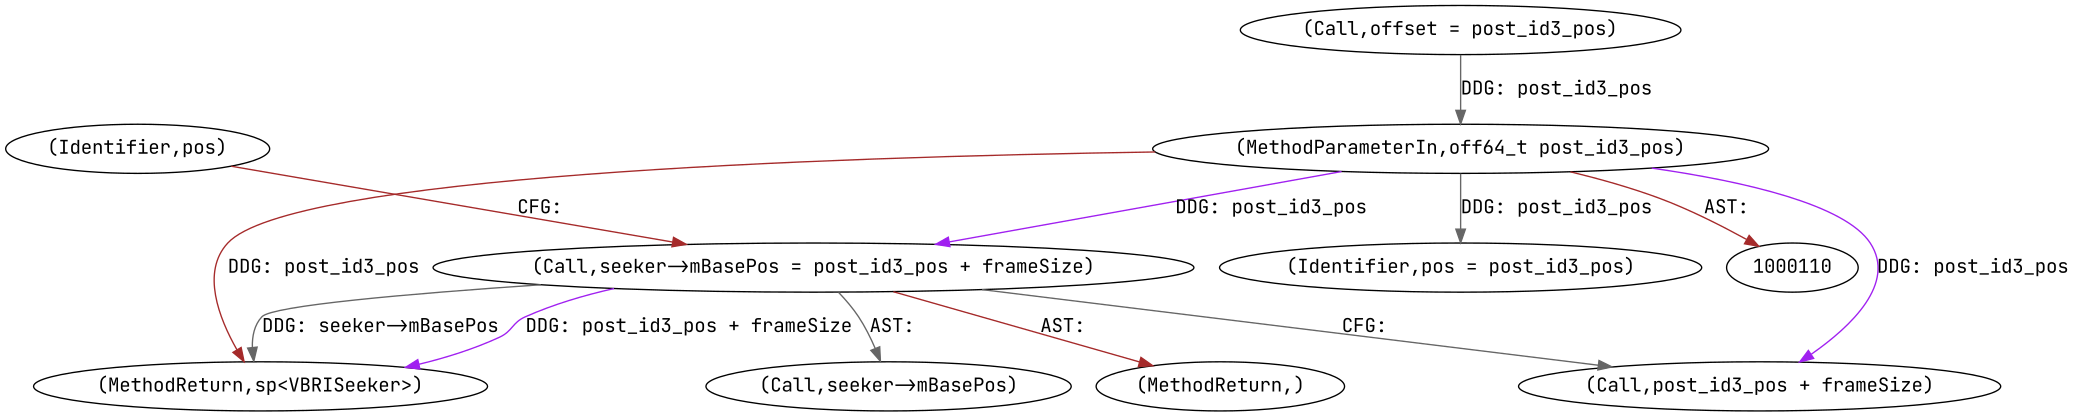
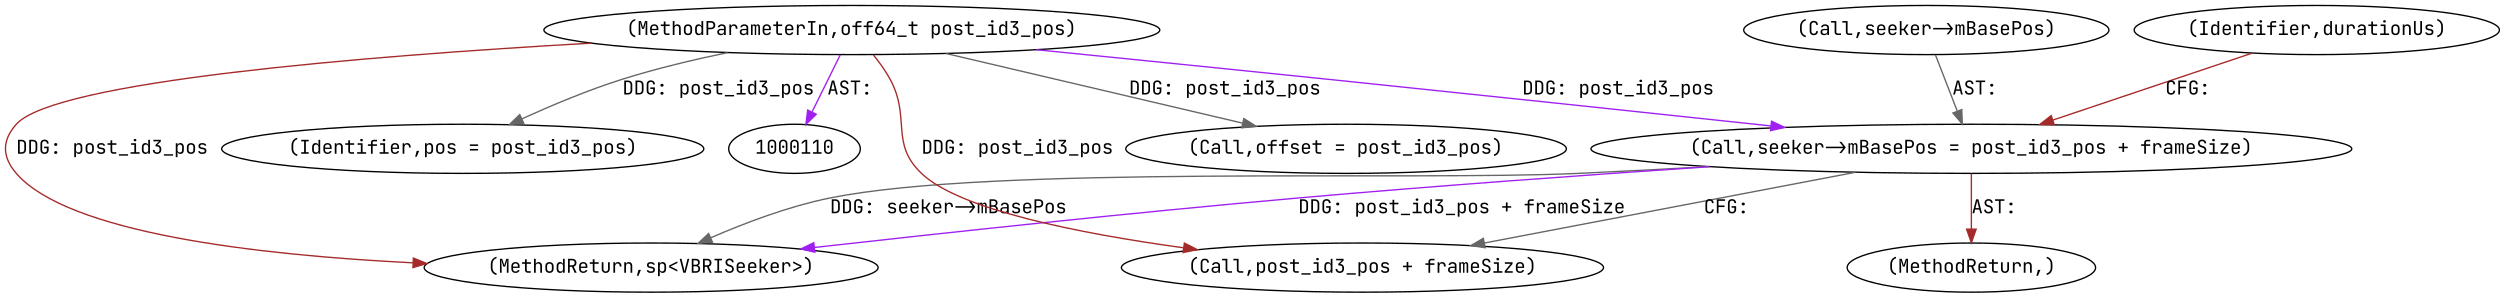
  digraph {
    fontname="JetBrains Mono"
    node [fontname="JetBrains Mono"]
    edge [color=gray40 fontname="JetBrains Mono"]
    n1 [label="(Call,seeker->mBasePos = post_id3_pos + frameSize)"]
    n2 [label="(Call,post_id3_pos + frameSize)"]
    n3 [label="(MethodReturn,)"]
    n4 [label="(MethodReturn,sp<VBRISeeker>)"]
    n5 [label="(MethodParameterIn,off64_t post_id3_pos)"]
    n6 [label="(Call,offset = post_id3_pos)"]
    n7 [label="(Identifier,pos = post_id3_pos)"]
    n8 [label=1000110]
    n9 [label="(Call,seeker->mBasePos)"]
-   n10 [label="(Identifier,pos)"]
+   n10 [label="(Identifier,durationUs)"]
    n1 -> n2 [label="CFG: "]
    n1 -> n3 [color=brown label="AST: "]
    n1 -> n4 [label="DDG: seeker->mBasePos"]
    n1 -> n4 [color=purple label="DDG: post_id3_pos + frameSize"]
    n5 -> n1 [color=purple label="DDG: post_id3_pos"]
-   n5 -> n2 [color=purple label="DDG: post_id3_pos"]
+   n5 -> n2 [color=brown label="DDG: post_id3_pos"]
    n5 -> n4 [color=brown label="DDG: post_id3_pos"]
-   n6 -> n5 [label="DDG: post_id3_pos"]
+   n5 -> n6 [label="DDG: post_id3_pos"]
    n5 -> n7 [label="DDG: post_id3_pos"]
-   n5 -> n8 [color=brown label="AST: "]
-   n1 -> n9 [label="AST: "]
+   n5 -> n8 [color=purple label="AST: "]
+   n9 -> n1 [label="AST: "]
    n10 -> n1 [color=brown label="CFG: "]
  }
